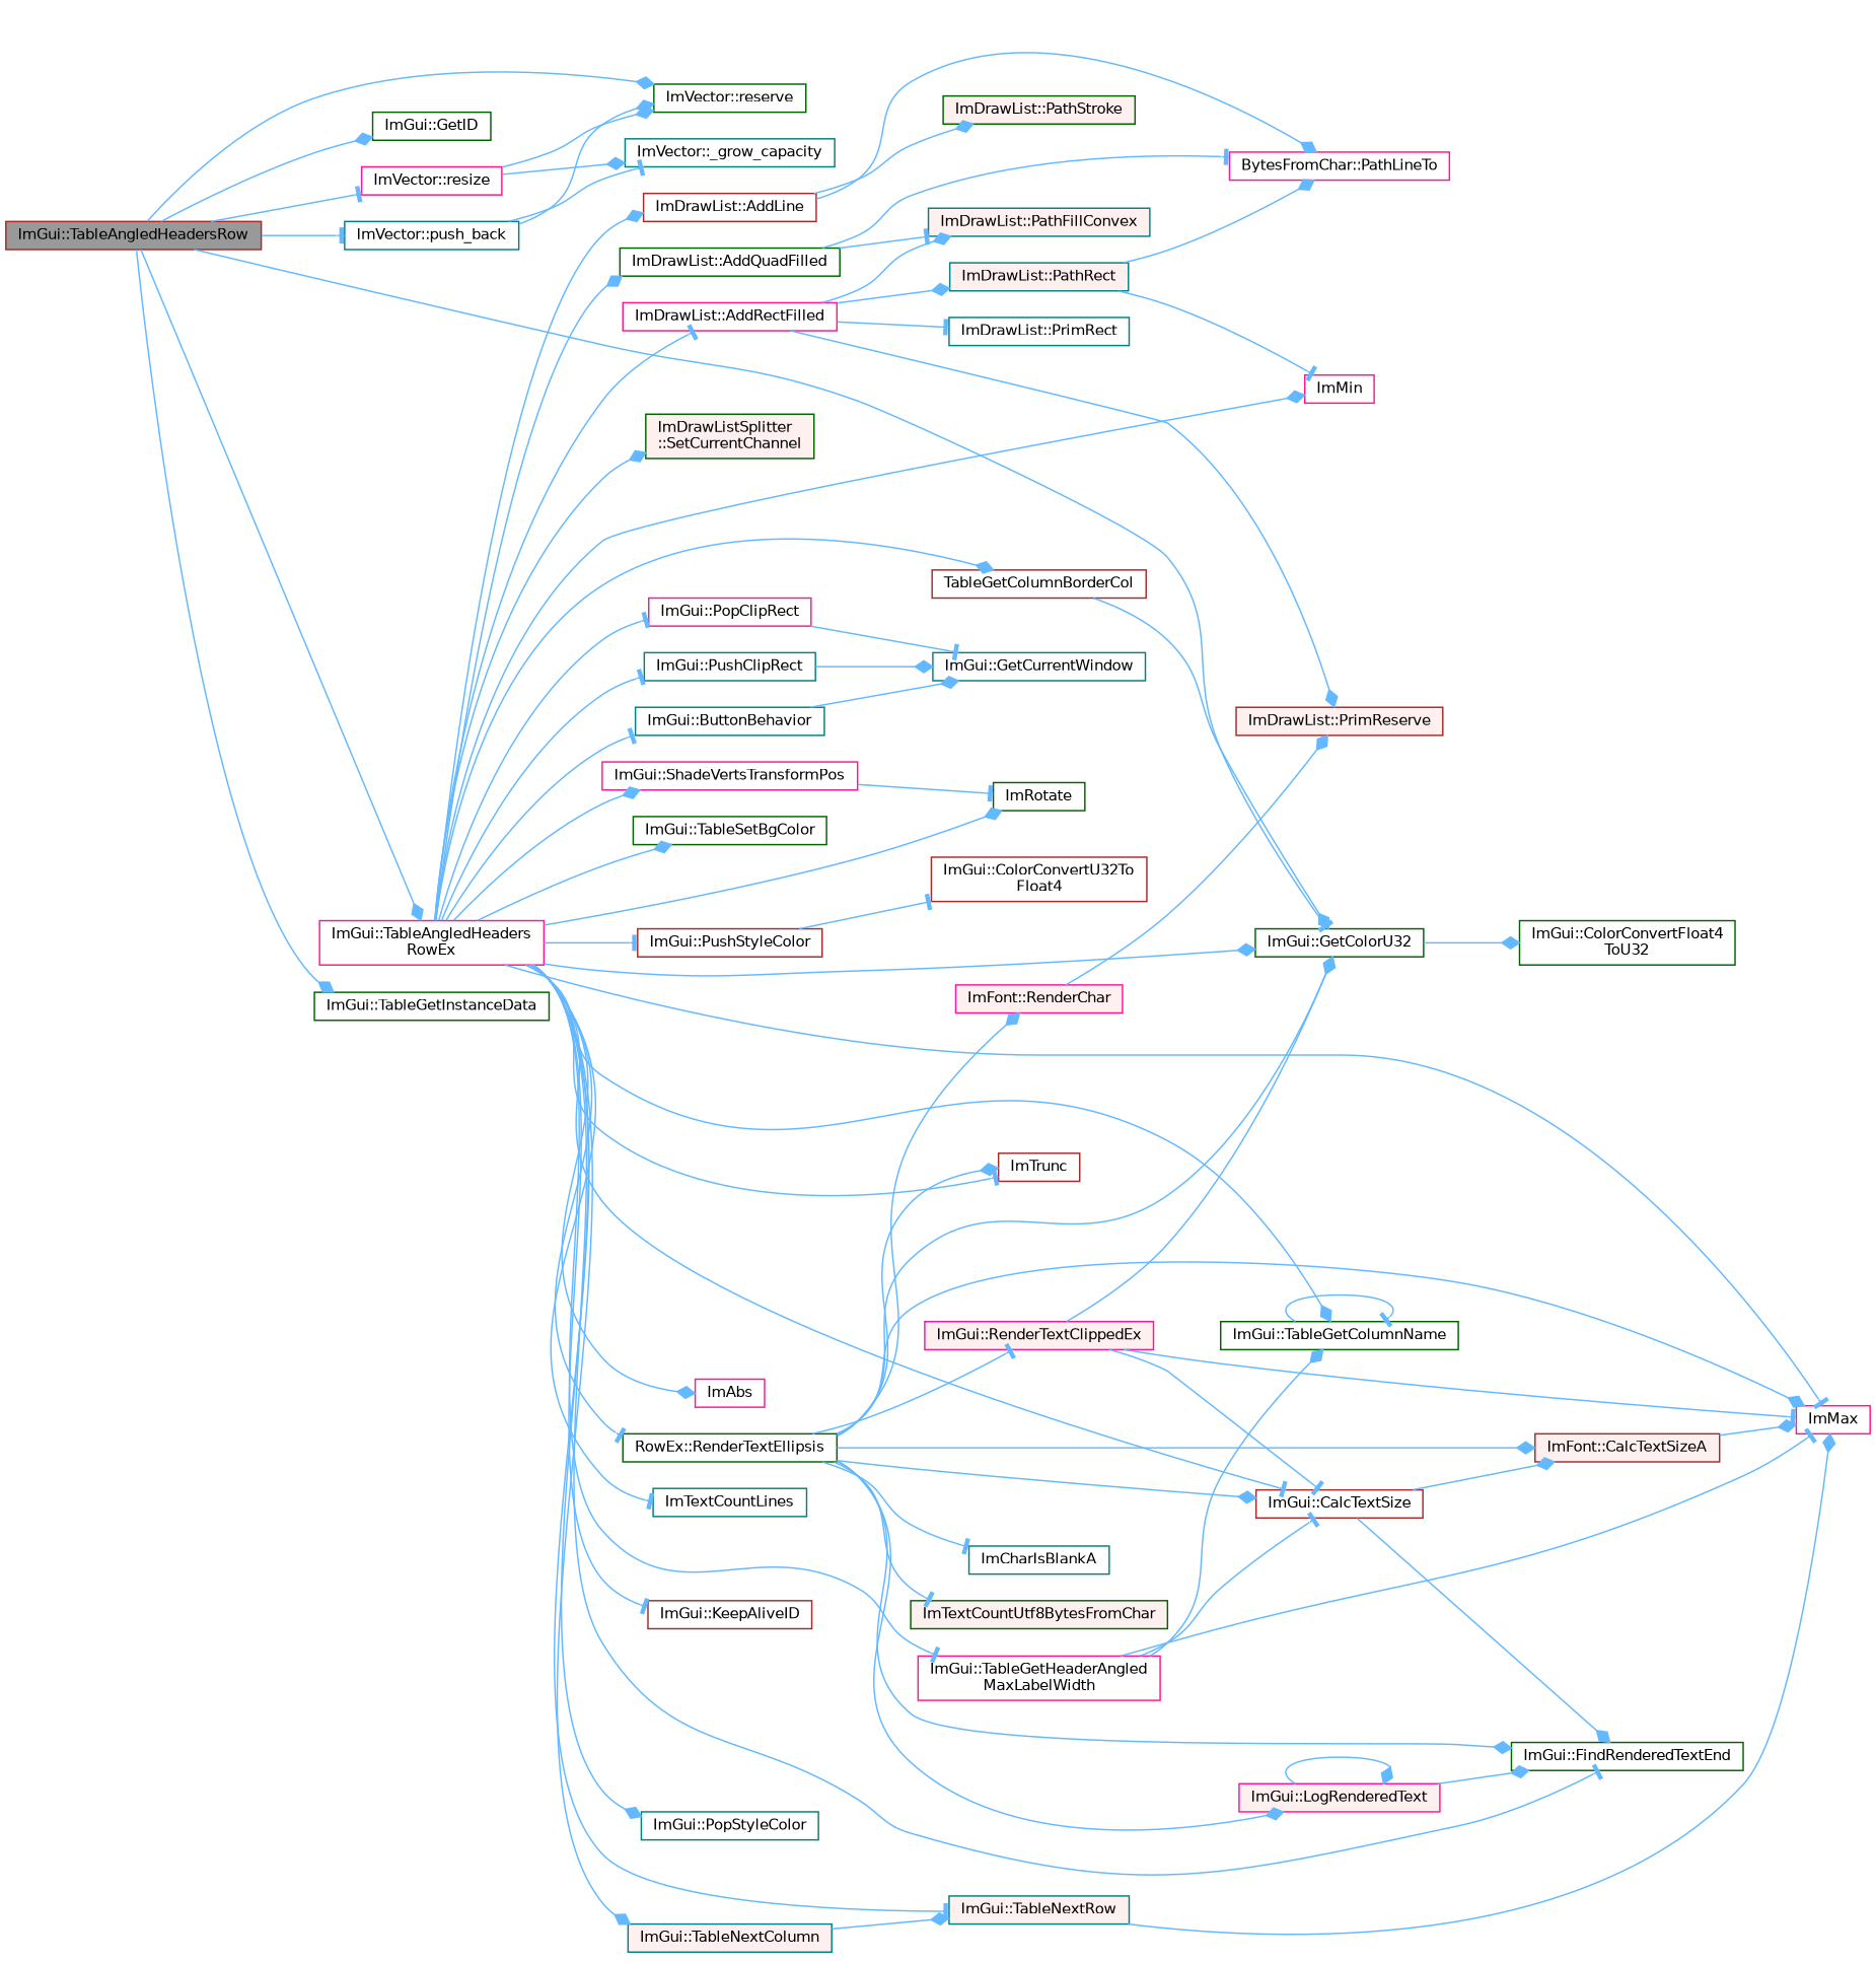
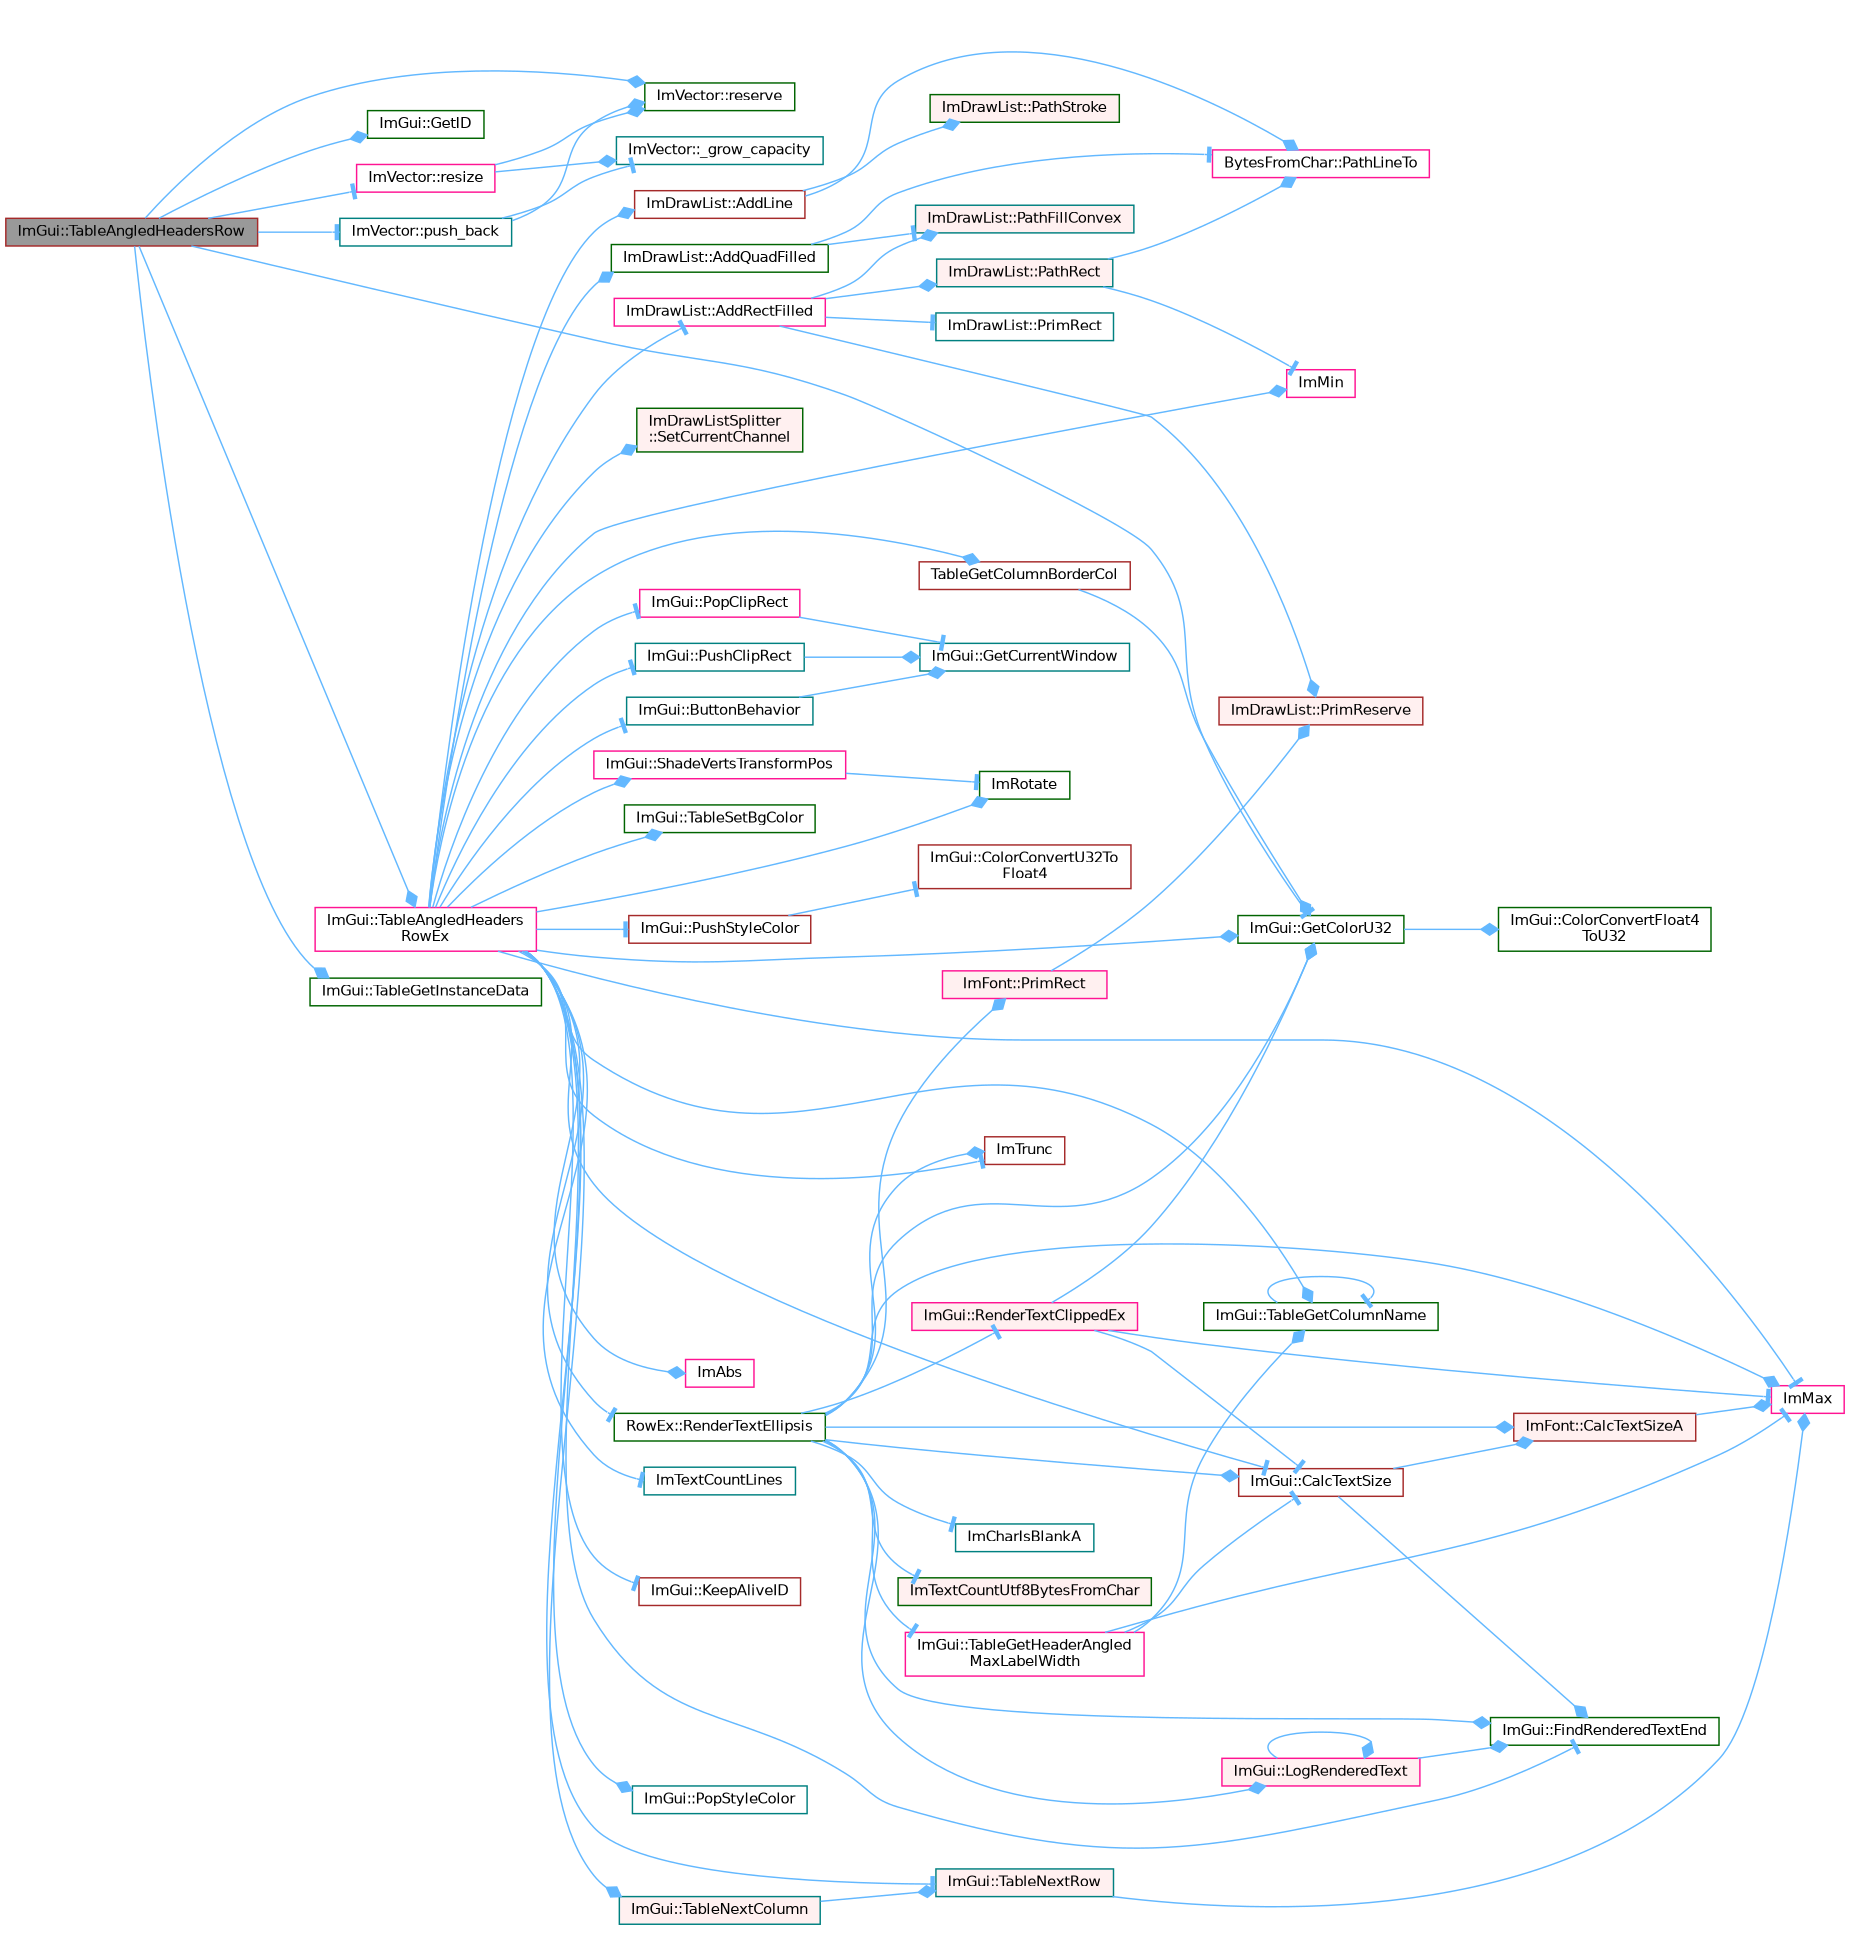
  digraph {
    rankdir=LR
    node [color=darkgreen fillcolor=white fontname=Helvetica fontsize=10 shape=box style=filled]
    edge [arrowhead=diamond color=steelblue1 fontname=Helvetica fontsize=10 labelfontname=Helvetica labelfontsize=10 style=solid]
    n1 [color=brown fillcolor=grey60 fontcolor=black height=0.2 label="ImGui::TableAngledHeadersRow" width=0.4]
    n2 [height=0.2 label="ImGui::GetColorU32" width=0.4]
    n3 [height=0.2 label="ImGui::GetID" width=0.4]
    n4 [color=teal height=0.2 label="ImVector::push_back" width=0.4]
    n5 [height=0.2 label="ImVector::reserve" width=0.4]
    n6 [color=deeppink height=0.2 label="ImVector::resize" width=0.4]
    n7 [color=deeppink height=0.2 label="ImGui::TableAngledHeaders\lRowEx" width=0.4]
    n8 [height=0.2 label="ImGui::TableGetInstanceData" width=0.4]
    n9 [height=0.2 label="ImGui::ColorConvertFloat4\lToU32" width=0.4]
    n10 [color=teal height=0.2 label="ImVector::_grow_capacity" width=0.4]
    n11 [color=brown height=0.2 label="ImDrawList::AddLine" width=0.4]
    n12 [height=0.2 label="ImDrawList::AddQuadFilled" width=0.4]
    n13 [color=deeppink height=0.2 label="ImDrawList::AddRectFilled" width=0.4]
    n14 [color=deeppink height=0.2 label=ImMin width=0.4]
    n15 [color=teal height=0.2 label="ImGui::ButtonBehavior" width=0.4]
    n16 [color=brown height=0.2 label="ImGui::CalcTextSize" width=0.4]
    n17 [color=deeppink height=0.2 label=ImMax width=0.4]
    n18 [height=0.2 label="ImGui::FindRenderedTextEnd" width=0.4]
    n19 [color=deeppink height=0.2 label=ImAbs width=0.4]
    n20 [height=0.2 label=ImRotate width=0.4]
    n21 [color=teal height=0.2 label=ImTextCountLines width=0.4]
    n22 [color=brown height=0.2 label=ImTrunc width=0.4]
    n23 [color=brown height=0.2 label="ImGui::KeepAliveID" width=0.4]
    n24 [color=deeppink height=0.2 label="ImGui::PopClipRect" width=0.4]
    n25 [color=teal height=0.2 label="ImGui::PopStyleColor" width=0.4]
    n26 [color=teal height=0.2 label="ImGui::PushClipRect" width=0.4]
    n27 [color=brown height=0.2 label="ImGui::PushStyleColor" width=0.4]
    n28 [height=0.2 label="RowEx::RenderTextEllipsis" width=0.4]
    n29 [fillcolor="#FFF0F0" height=0.2 label="ImDrawListSplitter\l::SetCurrentChannel" width=0.4]
    n30 [color=deeppink height=0.2 label="ImGui::ShadeVertsTransformPos" width=0.4]
    n31 [color=brown height=0.2 label=TableGetColumnBorderCol width=0.4]
    n32 [height=0.2 label="ImGui::TableGetColumnName" width=0.4]
    n33 [color=deeppink height=0.2 label="ImGui::TableGetHeaderAngled\lMaxLabelWidth" width=0.4]
    n34 [color=teal fillcolor="#FFF0F0" height=0.2 label="ImGui::TableNextColumn" width=0.4]
    n35 [color=teal fillcolor="#FFF0F0" height=0.2 label="ImGui::TableNextRow" width=0.4]
    n36 [height=0.2 label="ImGui::TableSetBgColor" width=0.4]
    n37 [color=deeppink height=0.2 label="BytesFromChar::PathLineTo" width=0.4]
    n38 [fillcolor="#FFF0F0" height=0.2 label="ImDrawList::PathStroke" width=0.4]
    n39 [color=teal fillcolor="#FFF0F0" height=0.2 label="ImDrawList::PathFillConvex" width=0.4]
    n40 [color=teal fillcolor="#FFF0F0" height=0.2 label="ImDrawList::PathRect" width=0.4]
    n41 [color=teal height=0.2 label="ImDrawList::PrimRect" width=0.4]
    n42 [color=brown fillcolor="#FFF0F0" height=0.2 label="ImDrawList::PrimReserve" width=0.4]
    n43 [color=teal height=0.2 label="ImGui::GetCurrentWindow" width=0.4]
    n44 [color=brown fillcolor="#FFF0F0" height=0.2 label="ImFont::CalcTextSizeA" width=0.4]
    n45 [color=brown height=0.2 label="ImGui::ColorConvertU32To\lFloat4" width=0.4]
    n46 [color=teal height=0.2 label=ImCharIsBlankA width=0.4]
    n47 [fillcolor="#FFF0F0" height=0.2 label=ImTextCountUtf8BytesFromChar width=0.4]
    n48 [color=deeppink fillcolor="#FFF0F0" height=0.2 label="ImGui::LogRenderedText" width=0.4]
-   n49 [color=deeppink fillcolor="#FFF0F0" height=0.2 label="ImFont::RenderChar" width=0.4]
+   n49 [color=deeppink fillcolor="#FFF0F0" height=0.2 label="ImFont::PrimRect" width=0.4]
    n50 [color=deeppink fillcolor="#FFF0F0" height=0.2 label="ImGui::RenderTextClippedEx" width=0.4]
    n1 -> n2 [arrowhead=tee]
    n1 -> n3
    n1 -> n4 [arrowhead=tee]
    n1 -> n5
    n1 -> n6 [arrowhead=tee]
    n1 -> n7
    n1 -> n8
    n2 -> n9
    n4 -> n5
    n4 -> n10 [arrowhead=tee]
    n6 -> n5
    n6 -> n10
    n7 -> n2
    n7 -> n11
    n7 -> n12
    n7 -> n13 [arrowhead=tee]
    n7 -> n14
    n7 -> n15 [arrowhead=tee]
    n7 -> n16 [arrowhead=tee]
    n7 -> n17 [arrowhead=tee]
    n7 -> n18 [arrowhead=tee]
    n7 -> n19
    n7 -> n20
    n7 -> n21 [arrowhead=tee]
    n7 -> n22 [arrowhead=tee]
    n7 -> n23 [arrowhead=tee]
    n7 -> n24 [arrowhead=tee]
    n7 -> n25
    n7 -> n26 [arrowhead=tee]
    n7 -> n27 [arrowhead=tee]
    n7 -> n28 [arrowhead=tee]
    n7 -> n29
    n7 -> n30
    n7 -> n31
    n7 -> n32
-   n7 -> n33 [arrowhead=tee]
+   n28 -> n33 [arrowhead=tee]
    n7 -> n34
    n7 -> n35 [arrowhead=tee]
    n7 -> n36
    n11 -> n37
    n11 -> n38
    n12 -> n37 [arrowhead=tee]
    n12 -> n39 [arrowhead=tee]
    n13 -> n39
    n13 -> n40
    n13 -> n41 [arrowhead=tee]
    n13 -> n42
    n15 -> n43
    n16 -> n18
    n16 -> n44
    n24 -> n43 [arrowhead=tee]
    n26 -> n43
    n27 -> n45 [arrowhead=tee]
    n28 -> n2
    n28 -> n16
    n28 -> n17
    n28 -> n18
    n28 -> n22
    n28 -> n44
    n28 -> n46 [arrowhead=tee]
    n28 -> n47 [arrowhead=tee]
    n28 -> n48
    n28 -> n49
    n28 -> n50 [arrowhead=tee]
    n30 -> n20 [arrowhead=tee]
    n31 -> n2
    n32 -> n32 [arrowhead=tee]
    n33 -> n16 [arrowhead=tee]
    n33 -> n17 [arrowhead=tee]
    n33 -> n32
    n34 -> n35
    n35 -> n17
    n40 -> n14 [arrowhead=tee]
    n40 -> n37
    n44 -> n17
    n48 -> n18
    n48 -> n48
    n49 -> n42
    n50 -> n2
    n50 -> n16 [arrowhead=tee]
    n50 -> n17 [arrowhead=tee]
  }
